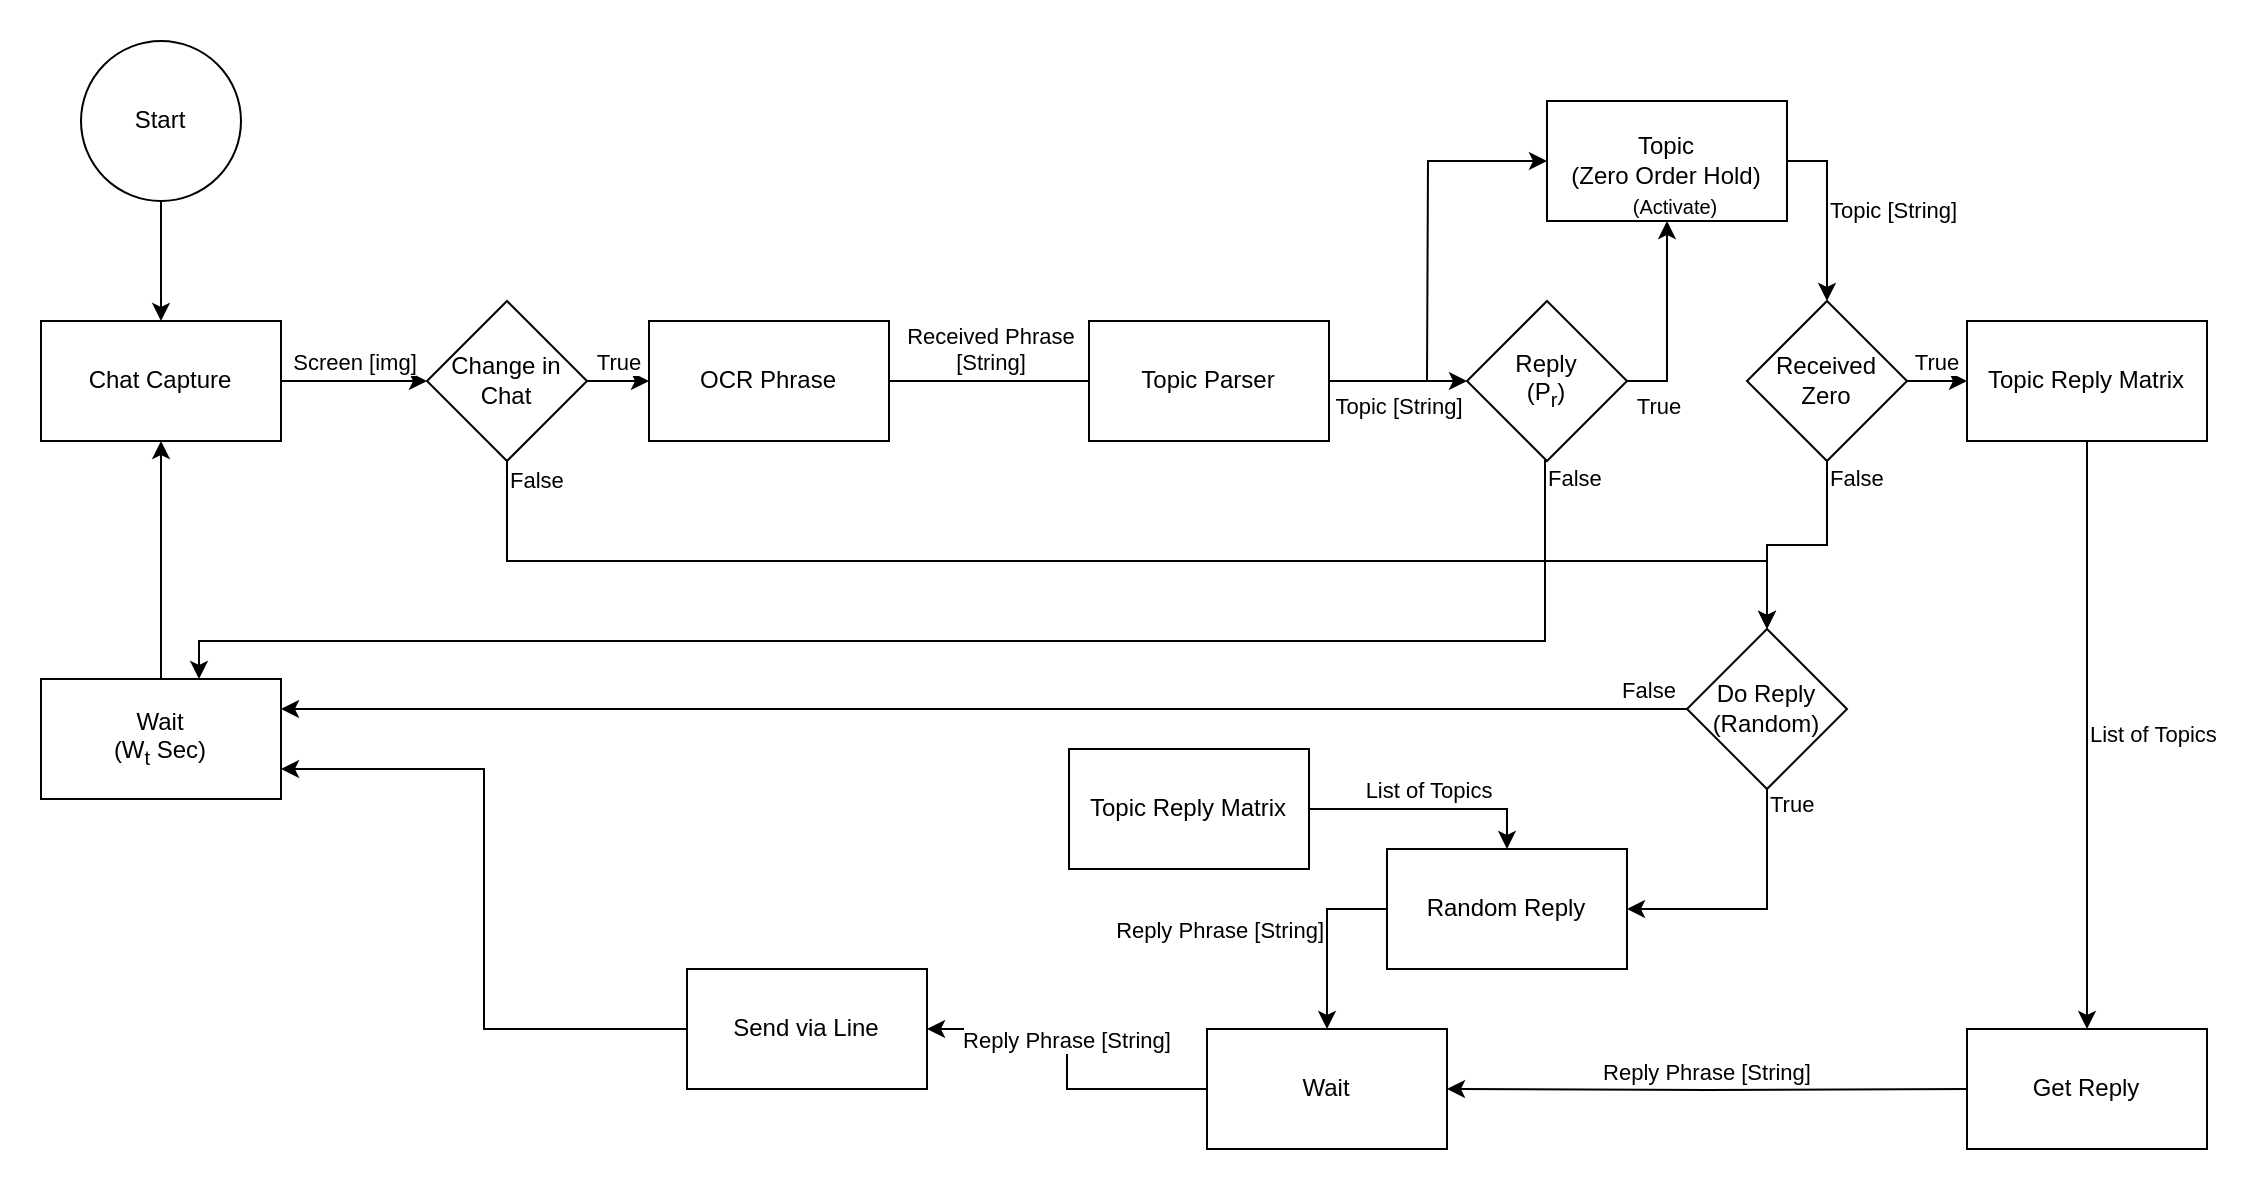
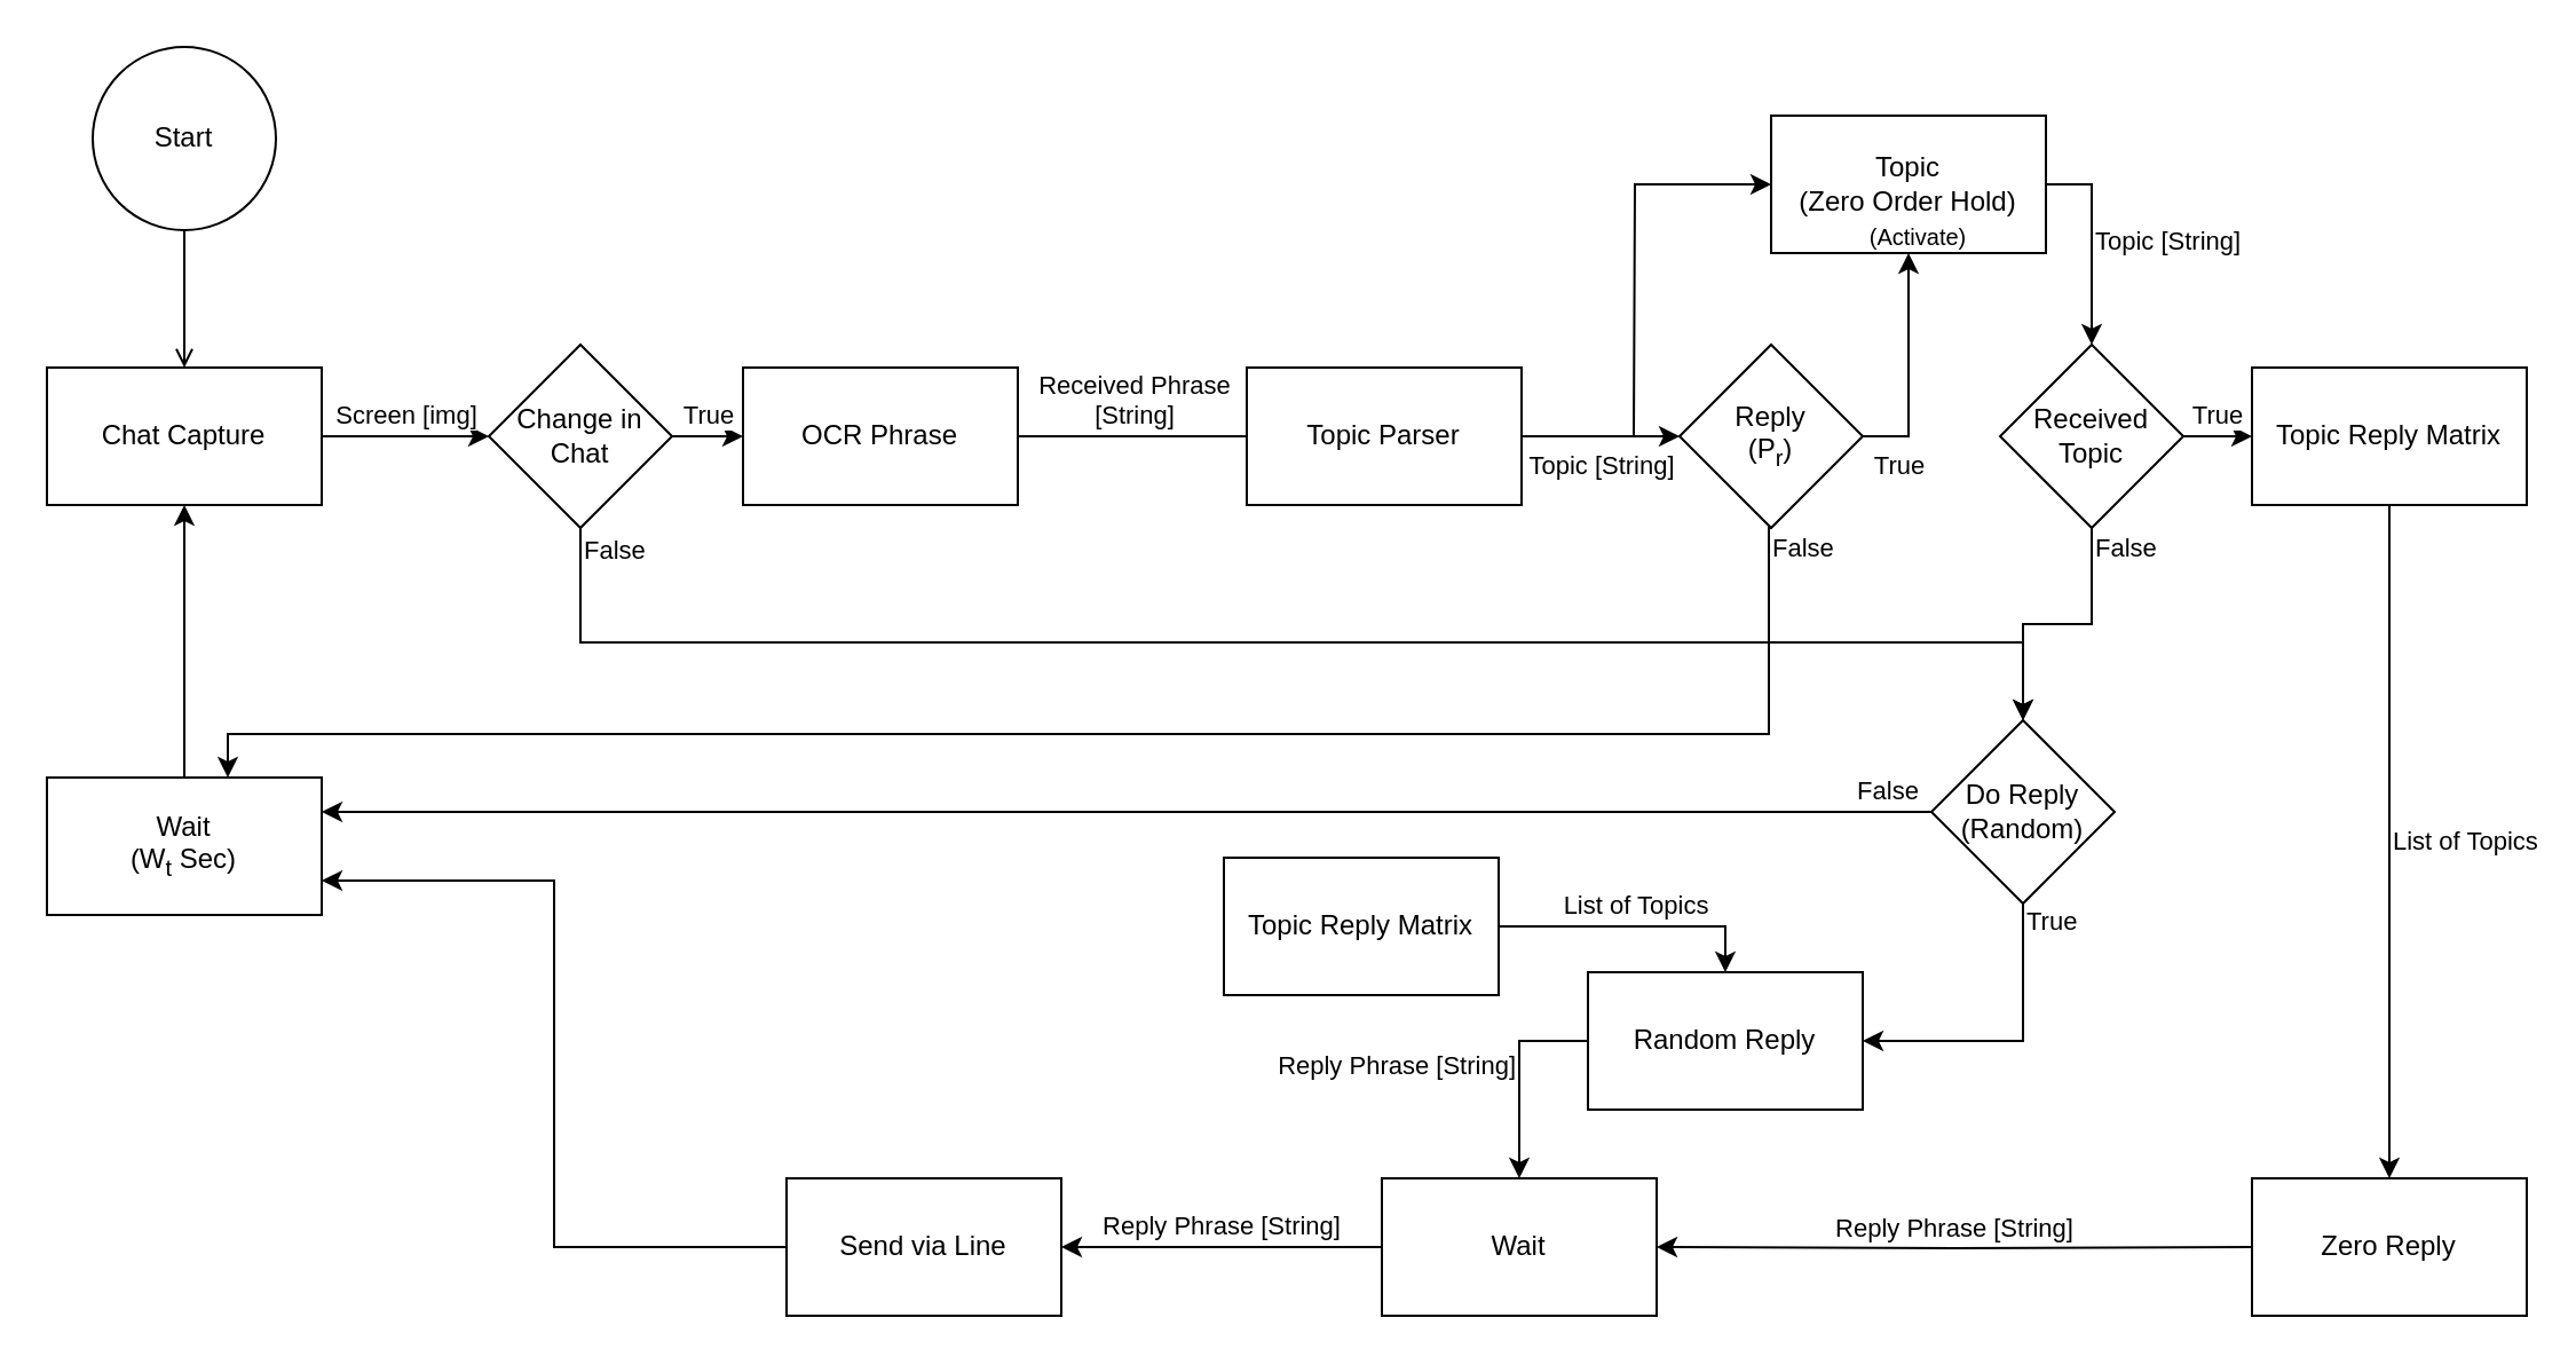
  <mxCell id="0" />
  <mxCell id="1" parent="0" />
  <mxCell id="2" value="&lt;div&gt;Received Phrase&lt;/div&gt;&lt;div&gt;[String]&lt;/div&gt;" style="edgeStyle=orthogonalEdgeStyle;rounded=0;orthogonalLoop=1;jettySize=auto;html=1;exitX=1;exitY=0.5;exitDx=0;exitDy=0;entryX=0;entryY=0.5;entryDx=0;entryDy=0;verticalAlign=bottom;" parent="1" source="3" target="5" edge="1"><mxGeometry x="-0.427" relative="1" as="geometry"><Array as="points"><mxPoint x="583" y="190" /><mxPoint x="583" y="190" /></Array><mxPoint as="offset" /></mxGeometry></mxCell>
  <mxCell id="3" value="OCR Phrase" style="rounded=0;whiteSpace=wrap;html=1;" parent="1" vertex="1"><mxGeometry x="324" y="160" width="120" height="60" as="geometry" /></mxCell>
  <mxCell id="4" value="Topic [String]" style="edgeStyle=orthogonalEdgeStyle;rounded=0;orthogonalLoop=1;jettySize=auto;html=1;exitX=1;exitY=0.5;exitDx=0;exitDy=0;verticalAlign=top;entryX=0;entryY=0.5;entryDx=0;entryDy=0;" parent="1" source="5" target="35" edge="1"><mxGeometry relative="1" as="geometry"><mxPoint x="745" y="190" as="targetPoint" /><mxPoint x="656" y="190" as="sourcePoint" /></mxGeometry></mxCell>
  <mxCell id="5" value="Topic Parser" style="rounded=0;whiteSpace=wrap;html=1;" parent="1" vertex="1"><mxGeometry x="544" y="160" width="120" height="60" as="geometry" /></mxCell>
  <mxCell id="6" value="True" style="edgeStyle=orthogonalEdgeStyle;rounded=0;orthogonalLoop=1;jettySize=auto;html=1;exitX=1;exitY=0.5;exitDx=0;exitDy=0;entryX=0;entryY=0.5;entryDx=0;entryDy=0;verticalAlign=bottom;" parent="1" source="8" target="10" edge="1"><mxGeometry relative="1" as="geometry" /></mxCell>
  <mxCell id="7" value="&lt;div align=&quot;left&quot;&gt;False&lt;/div&gt;" style="edgeStyle=orthogonalEdgeStyle;rounded=0;orthogonalLoop=1;jettySize=auto;html=1;exitX=0.5;exitY=1;exitDx=0;exitDy=0;entryX=0.5;entryY=0;entryDx=0;entryDy=0;align=left;" parent="1" source="8" target="28" edge="1"><mxGeometry x="-0.839" relative="1" as="geometry"><mxPoint x="883" y="304" as="sourcePoint" /><mxPoint as="offset" /></mxGeometry></mxCell>
- <mxCell id="8" value="&lt;div&gt;Received&lt;/div&gt;&lt;div&gt;Zero&lt;br&gt;&lt;/div&gt;" style="rhombus;whiteSpace=wrap;html=1;" parent="1" vertex="1"><mxGeometry x="873" y="150" width="80" height="80" as="geometry" /></mxCell>
+ <mxCell id="8" value="&lt;div&gt;Received&lt;/div&gt;&lt;div&gt;Topic&lt;br&gt;&lt;/div&gt;" style="rhombus;whiteSpace=wrap;html=1;" parent="1" vertex="1"><mxGeometry x="873" y="150" width="80" height="80" as="geometry" /></mxCell>
  <mxCell id="9" value="List of Topics" style="edgeStyle=orthogonalEdgeStyle;rounded=0;orthogonalLoop=1;jettySize=auto;html=1;exitX=0.5;exitY=1;exitDx=0;exitDy=0;entryX=0.5;entryY=0;entryDx=0;entryDy=0;align=left;" parent="1" source="10" target="12" edge="1"><mxGeometry relative="1" as="geometry" /></mxCell>
  <mxCell id="10" value="Topic Reply Matrix" style="rounded=0;whiteSpace=wrap;html=1;" parent="1" vertex="1"><mxGeometry x="983" y="160" width="120" height="60" as="geometry" /></mxCell>
  <mxCell id="11" value="Reply Phrase [String]" style="edgeStyle=orthogonalEdgeStyle;rounded=0;orthogonalLoop=1;jettySize=auto;html=1;exitX=0;exitY=0.5;exitDx=0;exitDy=0;entryX=1;entryY=0.5;entryDx=0;entryDy=0;verticalAlign=bottom;" parent="1" target="14" edge="1"><mxGeometry relative="1" as="geometry"><mxPoint x="983" y="544" as="sourcePoint" /></mxGeometry></mxCell>
- <mxCell id="12" value="Get Reply" style="rounded=0;whiteSpace=wrap;html=1;" parent="1" vertex="1"><mxGeometry x="983" y="514" width="120" height="60" as="geometry" /></mxCell>
+ <mxCell id="12" value="Zero Reply" style="rounded=0;whiteSpace=wrap;html=1;" parent="1" vertex="1"><mxGeometry x="983" y="514" width="120" height="60" as="geometry" /></mxCell>
  <mxCell id="13" value="Reply Phrase [String]" style="edgeStyle=orthogonalEdgeStyle;rounded=0;orthogonalLoop=1;jettySize=auto;html=1;exitX=0;exitY=0.5;exitDx=0;exitDy=0;entryX=1;entryY=0.5;entryDx=0;entryDy=0;verticalAlign=bottom;" parent="1" source="14" target="16" edge="1"><mxGeometry relative="1" as="geometry" /></mxCell>
  <mxCell id="14" value="Wait" style="rounded=0;whiteSpace=wrap;html=1;" parent="1" vertex="1"><mxGeometry x="603" y="514" width="120" height="60" as="geometry" /></mxCell>
  <mxCell id="15" style="edgeStyle=orthogonalEdgeStyle;rounded=0;orthogonalLoop=1;jettySize=auto;html=1;exitX=0;exitY=0.5;exitDx=0;exitDy=0;entryX=1;entryY=0.75;entryDx=0;entryDy=0;" parent="1" source="16" target="23" edge="1"><mxGeometry relative="1" as="geometry" /></mxCell>
- <mxCell id="16" value="Send via Line" style="rounded=0;whiteSpace=wrap;html=1;" parent="1" vertex="1"><mxGeometry x="343" y="484" width="120" height="60" as="geometry" /></mxCell>
+ <mxCell id="16" value="Send via Line" style="rounded=0;whiteSpace=wrap;html=1;" parent="1" vertex="1"><mxGeometry x="343" y="514" width="120" height="60" as="geometry" /></mxCell>
  <mxCell id="17" value="Screen [img]" style="edgeStyle=orthogonalEdgeStyle;rounded=0;orthogonalLoop=1;jettySize=auto;html=1;exitX=1;exitY=0.5;exitDx=0;exitDy=0;entryX=0;entryY=0.5;entryDx=0;entryDy=0;verticalAlign=bottom;" parent="1" source="18" target="21" edge="1"><mxGeometry relative="1" as="geometry" /></mxCell>
  <mxCell id="18" value="Chat Capture" style="rounded=0;whiteSpace=wrap;html=1;" parent="1" vertex="1"><mxGeometry x="20" y="160" width="120" height="60" as="geometry" /></mxCell>
  <mxCell id="19" value="True" style="edgeStyle=orthogonalEdgeStyle;rounded=0;orthogonalLoop=1;jettySize=auto;html=1;exitX=1;exitY=0.5;exitDx=0;exitDy=0;entryX=0;entryY=0.5;entryDx=0;entryDy=0;verticalAlign=bottom;" parent="1" source="21" target="3" edge="1"><mxGeometry relative="1" as="geometry" /></mxCell>
  <mxCell id="20" value="&lt;div&gt;False&lt;/div&gt;" style="edgeStyle=orthogonalEdgeStyle;rounded=0;orthogonalLoop=1;jettySize=auto;html=1;exitX=0.5;exitY=1;exitDx=0;exitDy=0;entryX=0.5;entryY=0;entryDx=0;entryDy=0;align=left;verticalAlign=middle;" parent="1" source="21" target="28" edge="1"><mxGeometry x="-0.973" relative="1" as="geometry"><mxPoint x="253" y="304" as="sourcePoint" /><Array as="points"><mxPoint x="253" y="280" /><mxPoint x="883" y="280" /></Array><mxPoint as="offset" /></mxGeometry></mxCell>
  <mxCell id="21" value="&lt;div&gt;Change in &lt;br&gt;&lt;/div&gt;&lt;div&gt;Chat&lt;br&gt;&lt;/div&gt;" style="rhombus;whiteSpace=wrap;html=1;" parent="1" vertex="1"><mxGeometry x="213" y="150" width="80" height="80" as="geometry" /></mxCell>
  <mxCell id="22" style="edgeStyle=orthogonalEdgeStyle;rounded=0;orthogonalLoop=1;jettySize=auto;html=1;exitX=0.5;exitY=0;exitDx=0;exitDy=0;entryX=0.5;entryY=1;entryDx=0;entryDy=0;" parent="1" source="23" target="18" edge="1"><mxGeometry relative="1" as="geometry" /></mxCell>
  <mxCell id="23" value="&lt;div&gt;Wait&lt;/div&gt;&lt;div&gt;(W&lt;sub&gt;t&lt;/sub&gt; Sec)&lt;br&gt;&lt;/div&gt;" style="rounded=0;whiteSpace=wrap;html=1;" parent="1" vertex="1"><mxGeometry x="20" y="339" width="120" height="60" as="geometry" /></mxCell>
  <mxCell id="24" value="Reply Phrase [String]" style="edgeStyle=orthogonalEdgeStyle;rounded=0;orthogonalLoop=1;jettySize=auto;html=1;exitX=0;exitY=0.5;exitDx=0;exitDy=0;verticalAlign=bottom;entryX=0.5;entryY=0;entryDx=0;entryDy=0;align=right;" parent="1" source="25" target="14" edge="1"><mxGeometry x="0.111" relative="1" as="geometry"><mxPoint x="693" y="504" as="targetPoint" /><Array as="points"><mxPoint x="663" y="454" /></Array><mxPoint as="offset" /></mxGeometry></mxCell>
  <mxCell id="25" value="Random Reply" style="rounded=0;whiteSpace=wrap;html=1;" parent="1" vertex="1"><mxGeometry x="693" y="424" width="120" height="60" as="geometry" /></mxCell>
  <mxCell id="26" value="&lt;div&gt;True&lt;/div&gt;" style="edgeStyle=orthogonalEdgeStyle;rounded=0;orthogonalLoop=1;jettySize=auto;html=1;exitX=0.5;exitY=1;exitDx=0;exitDy=0;entryX=1;entryY=0.5;entryDx=0;entryDy=0;align=left;" parent="1" source="28" target="25" edge="1"><mxGeometry x="-0.875" relative="1" as="geometry"><mxPoint as="offset" /></mxGeometry></mxCell>
  <mxCell id="27" value="False" style="edgeStyle=orthogonalEdgeStyle;rounded=0;orthogonalLoop=1;jettySize=auto;html=1;exitX=0;exitY=0.5;exitDx=0;exitDy=0;entryX=1;entryY=0.25;entryDx=0;entryDy=0;verticalAlign=bottom;" parent="1" source="28" target="23" edge="1"><mxGeometry x="-0.945" relative="1" as="geometry"><mxPoint as="offset" /></mxGeometry></mxCell>
  <mxCell id="28" value="&lt;div&gt;Do Reply&lt;/div&gt;&lt;div&gt;(Random)&lt;br&gt;&lt;/div&gt;" style="rhombus;whiteSpace=wrap;html=1;" parent="1" vertex="1"><mxGeometry x="843" y="314" width="80" height="80" as="geometry" /></mxCell>
- <mxCell id="29" style="edgeStyle=orthogonalEdgeStyle;rounded=0;orthogonalLoop=1;jettySize=auto;html=1;exitX=0.5;exitY=1;exitDx=0;exitDy=0;entryX=0.5;entryY=0;entryDx=0;entryDy=0;" parent="1" source="30" target="18" edge="1"><mxGeometry relative="1" as="geometry" /></mxCell>
+ <mxCell id="29" style="edgeStyle=orthogonalEdgeStyle;rounded=0;orthogonalLoop=1;jettySize=auto;html=1;exitX=0.5;exitY=1;exitDx=0;exitDy=0;entryX=0.5;entryY=0;entryDx=0;entryDy=0;endArrow=open;" parent="1" source="30" target="18" edge="1"><mxGeometry relative="1" as="geometry" /></mxCell>
  <mxCell id="30" value="Start" style="ellipse;whiteSpace=wrap;html=1;aspect=fixed;" parent="1" vertex="1"><mxGeometry x="40" y="20" width="80" height="80" as="geometry" /></mxCell>
  <mxCell id="31" value="List of Topics" style="edgeStyle=orthogonalEdgeStyle;rounded=0;orthogonalLoop=1;jettySize=auto;html=1;exitX=1;exitY=0.5;exitDx=0;exitDy=0;entryX=0.5;entryY=0;entryDx=0;entryDy=0;verticalAlign=bottom;" parent="1" source="32" target="25" edge="1"><mxGeometry relative="1" as="geometry" /></mxCell>
  <mxCell id="32" value="Topic Reply Matrix" style="rounded=0;whiteSpace=wrap;html=1;" parent="1" vertex="1"><mxGeometry x="534" y="374" width="120" height="60" as="geometry" /></mxCell>
  <mxCell id="33" value="&lt;div align=&quot;left&quot;&gt;False&lt;/div&gt;" style="edgeStyle=orthogonalEdgeStyle;rounded=0;orthogonalLoop=1;jettySize=auto;html=1;exitX=0.5;exitY=1;exitDx=0;exitDy=0;entryX=0.75;entryY=0;entryDx=0;entryDy=0;startArrow=none;startFill=0;endArrow=classic;endFill=1;align=left;" edge="1" parent="1" source="35"><mxGeometry x="-0.974" relative="1" as="geometry"><mxPoint x="769" y="230" as="sourcePoint" /><mxPoint x="99" y="339" as="targetPoint" /><Array as="points"><mxPoint x="772" y="230" /><mxPoint x="772" y="320" /><mxPoint x="99" y="320" /></Array><mxPoint as="offset" /></mxGeometry></mxCell>
  <mxCell id="34" value="True" style="edgeStyle=orthogonalEdgeStyle;rounded=0;orthogonalLoop=1;jettySize=auto;html=1;exitX=1;exitY=0.5;exitDx=0;exitDy=0;entryX=0.5;entryY=1;entryDx=0;entryDy=0;startArrow=none;startFill=0;endArrow=classic;endFill=1;verticalAlign=top;" edge="1" parent="1" source="35" target="38"><mxGeometry x="-0.677" relative="1" as="geometry"><mxPoint as="offset" /></mxGeometry></mxCell>
  <mxCell id="35" value="&lt;div&gt;Reply&lt;/div&gt;&lt;div&gt;(P&lt;sub&gt;r&lt;/sub&gt;)&lt;br&gt;&lt;/div&gt;" style="rhombus;whiteSpace=wrap;html=1;" vertex="1" parent="1"><mxGeometry x="733" y="150" width="80" height="80" as="geometry" /></mxCell>
  <mxCell id="36" style="edgeStyle=orthogonalEdgeStyle;rounded=0;orthogonalLoop=1;jettySize=auto;html=1;exitX=0;exitY=0.5;exitDx=0;exitDy=0;startArrow=classic;startFill=1;endArrow=none;endFill=0;" edge="1" parent="1" source="38"><mxGeometry relative="1" as="geometry"><mxPoint x="713" y="190" as="targetPoint" /></mxGeometry></mxCell>
  <mxCell id="37" value="&lt;div&gt;Topic [String]&lt;br&gt;&lt;/div&gt;" style="edgeStyle=orthogonalEdgeStyle;rounded=0;orthogonalLoop=1;jettySize=auto;html=1;exitX=1;exitY=0.5;exitDx=0;exitDy=0;entryX=0.5;entryY=0;entryDx=0;entryDy=0;startArrow=none;startFill=0;endArrow=classic;endFill=1;align=left;" edge="1" parent="1" source="38" target="8"><mxGeometry relative="1" as="geometry" /></mxCell>
  <mxCell id="38" value="&lt;div&gt;Topic &lt;br&gt;&lt;/div&gt;&lt;div&gt;(Zero Order Hold)&lt;/div&gt;" style="rounded=0;whiteSpace=wrap;html=1;" vertex="1" parent="1"><mxGeometry x="773" y="50" width="120" height="60" as="geometry" /></mxCell>
  <mxCell id="39" value="&lt;font style=&quot;font-size: 10px;&quot;&gt;(Activate)&lt;/font&gt;" style="text;html=1;align=center;verticalAlign=middle;resizable=0;points=[];autosize=1;strokeColor=none;fillColor=none;" vertex="1" parent="1"><mxGeometry x="802" y="88" width="70" height="30" as="geometry" /></mxCell>
